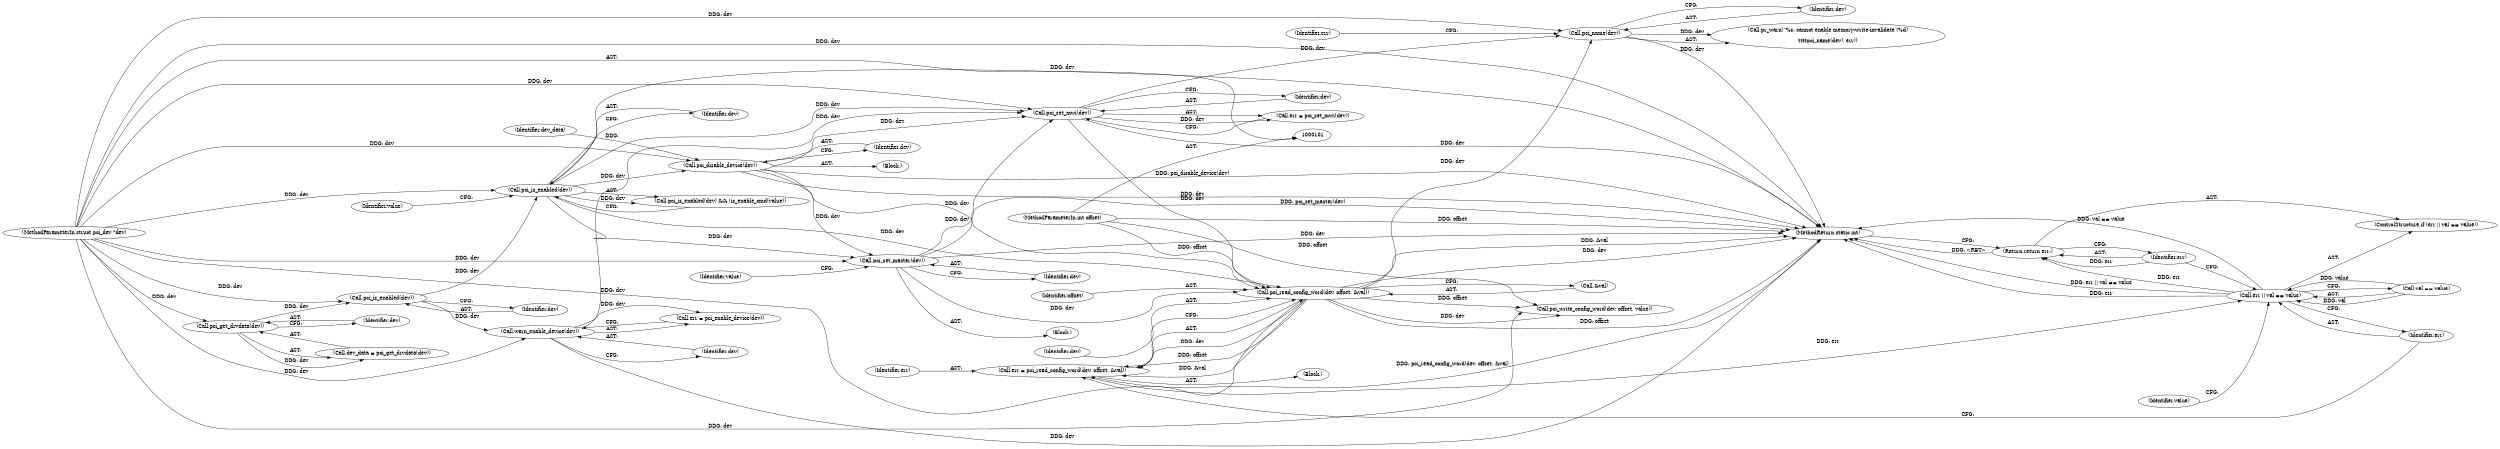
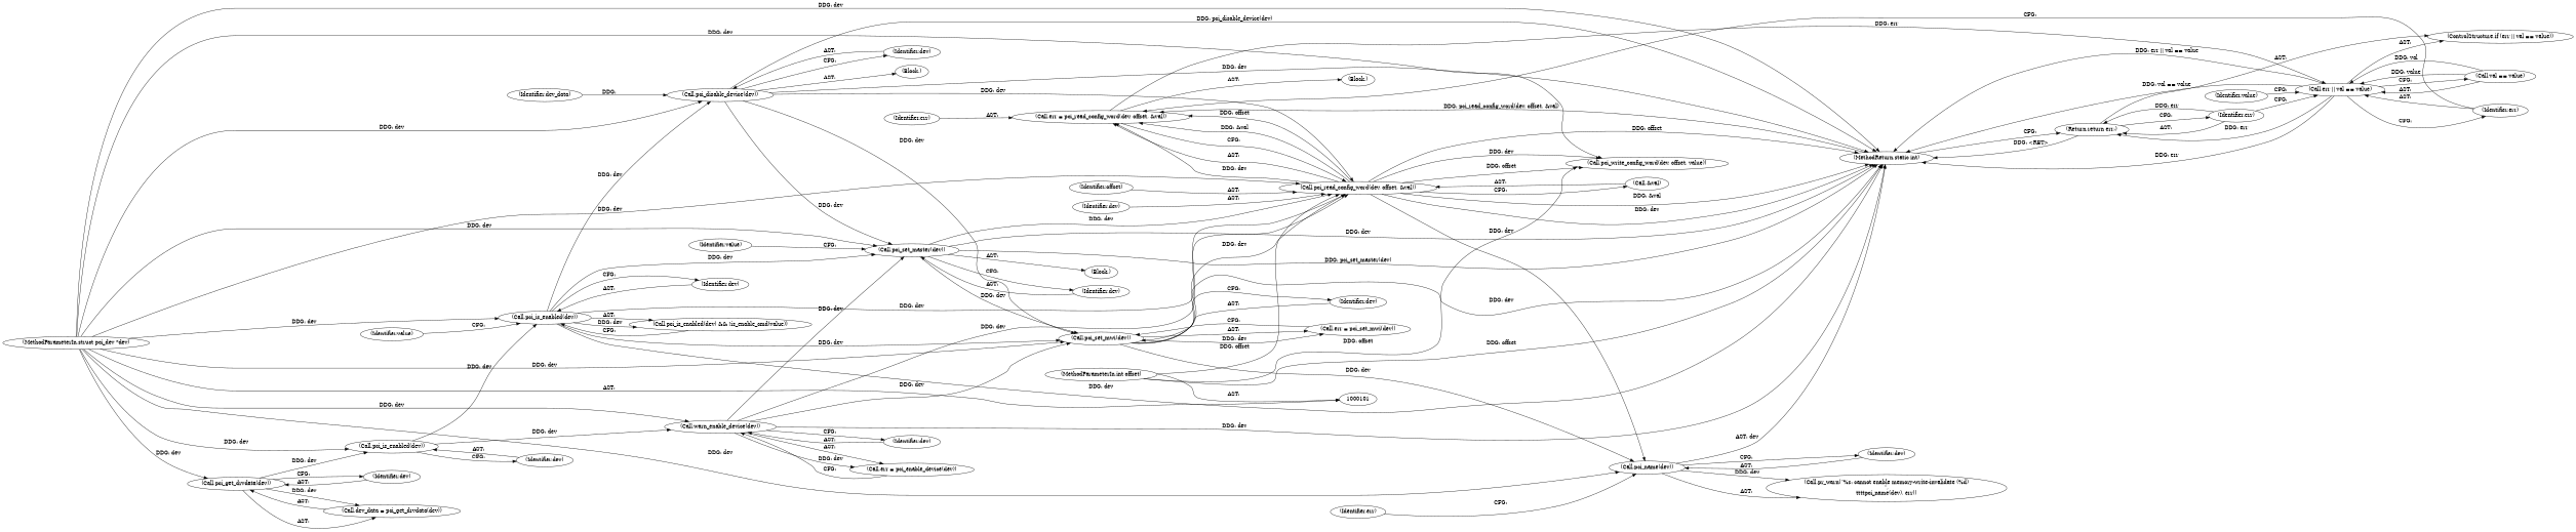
  digraph {
    rankdir=LR
    n1 [label="(Call,err = pci_read_config_word(dev, offset, &val))"]
    n2 [label="(Call,pci_read_config_word(dev, offset, &val))"]
    n3 [label="(Call,err || val == value)"]
    n4 [label="(Block,)"]
    n5 [label="(MethodReturn,static int)"]
    n6 [label="(Call,&val)"]
    n7 [label="(Call,pci_write_config_word(dev, offset, value))"]
    n8 [label="(Call,pci_name(dev))"]
    n9 [label="(Return,return err;)"]
    n10 [label="(ControlStructure,if (err || val == value))"]
    n11 [label="(Identifier,err)"]
    n12 [label="(Call,val == value)"]
    n13 [label="(Call,pci_set_master(dev))"]
    n14 [label="(Call,pci_set_mwi(dev))"]
    n15 [label="(Identifier,dev)"]
    n16 [label="(Block,)"]
    n17 [label="(Identifier,dev)"]
    n18 [label="(Call,err = pci_set_mwi(dev))"]
    n19 [label="(Call,pci_disable_device(dev))"]
    n20 [label="(Block,)"]
    n21 [label="(Identifier,dev)"]
    n22 [label="(Call,pci_is_enabled(dev))"]
    n23 [label="(Identifier,dev)"]
    n24 [label="(Call,pci_is_enabled(dev) && !is_enable_cmd(value))"]
    n25 [label="(Call,pci_is_enabled(dev))"]
    n26 [label="(Call,warn_enable_device(dev))"]
    n27 [label="(Identifier,dev)"]
    n28 [label="(Identifier,dev)"]
    n29 [label="(Call,err = pci_enable_device(dev))"]
    n30 [label="(Call,pci_get_drvdata(dev))"]
    n31 [label="(Identifier,dev)"]
    n32 [label="(Call,dev_data = pci_get_drvdata(dev))"]
    n33 [label="(MethodParameterIn,struct pci_dev *dev)"]
    1000101
    n35 [label="(Call,pr_warn(\"%s: cannot enable memory-write-invalidate (%d)\n\",\n\t\t\t\tpci_name(dev), err))"]
    n36 [label="(Identifier,dev)"]
    n37 [label="(MethodParameterIn,int offset)"]
    n38 [label="(Identifier,err)"]
    n39 [label="(Identifier,value)"]
    n40 [label="(Identifier,offset)"]
    n41 [label="(Identifier,dev_data)"]
    n42 [label="(Identifier,value)"]
    n43 [label="(Identifier,value)"]
    n44 [label="(Identifier,err)"]
    n45 [label="(Identifier,err)"]
    n46 [label="(Identifier,dev)"]
    n1 -> n2 [label="CFG: "]
    n1 -> n3 [label="DDG: err"]
    n1 -> n4 [label="AST: "]
    n2 -> n1 [label="AST: "]
    n2 -> n1 [label="DDG: dev"]
    n2 -> n1 [label="DDG: offset"]
    n2 -> n1 [label="DDG: &val"]
    n2 -> n5 [label="DDG: &val"]
    n2 -> n5 [label="DDG: dev"]
    n2 -> n5 [label="DDG: offset"]
    n2 -> n6 [label="CFG: "]
    n2 -> n7 [label="DDG: dev"]
    n2 -> n7 [label="DDG: offset"]
    n2 -> n8 [label="DDG: dev"]
    n3 -> n5 [label="DDG: err || val == value"]
    n3 -> n5 [label="DDG: err"]
    n3 -> n5 [label="DDG: val == value"]
    n3 -> n9 [label="DDG: err"]
    n3 -> n10 [label="AST: "]
    n3 -> n11 [label="CFG: "]
    n3 -> n12 [label="CFG: "]
    n5 -> n1 [label="DDG: pci_read_config_word(dev, offset, &val)"]
    n5 -> n9 [label="CFG: "]
    n6 -> n2 [label="AST: "]
-   n8 -> n5 [label="DDG: dev"]
+   n8 -> n5 [label="AST: dev"]
    n8 -> n35 [label="AST: "]
    n8 -> n35 [label="DDG: dev"]
    n8 -> n36 [label="CFG: "]
    n9 -> n5 [label="DDG: <RET>"]
    n9 -> n10 [label="AST: "]
    n9 -> n38 [label="CFG: "]
    n11 -> n1 [label="CFG: "]
    n11 -> n3 [label="AST: "]
    n12 -> n3 [label="AST: "]
    n12 -> n3 [label="DDG: val"]
    n12 -> n3 [label="DDG: value"]
    n13 -> n2 [label="DDG: dev"]
    n13 -> n5 [label="DDG: dev"]
    n13 -> n5 [label="DDG: pci_set_master(dev)"]
    n13 -> n14 [label="DDG: dev"]
    n13 -> n15 [label="CFG: "]
    n13 -> n16 [label="AST: "]
    n14 -> n2 [label="DDG: dev"]
    n14 -> n5 [label="DDG: dev"]
    n14 -> n8 [label="DDG: dev"]
    n14 -> n17 [label="CFG: "]
    n14 -> n18 [label="AST: "]
    n14 -> n18 [label="DDG: dev"]
    n15 -> n13 [label="AST: "]
    n17 -> n14 [label="AST: "]
    n18 -> n14 [label="CFG: "]
    n19 -> n2 [label="DDG: dev"]
    n19 -> n5 [label="DDG: dev"]
    n19 -> n5 [label="DDG: pci_disable_device(dev)"]
    n19 -> n13 [label="DDG: dev"]
    n19 -> n14 [label="DDG: dev"]
    n19 -> n20 [label="AST: "]
    n19 -> n21 [label="CFG: "]
    n21 -> n19 [label="AST: "]
    n22 -> n2 [label="DDG: dev"]
    n22 -> n5 [label="DDG: dev"]
    n22 -> n13 [label="DDG: dev"]
    n22 -> n14 [label="DDG: dev"]
    n22 -> n19 [label="DDG: dev"]
    n22 -> n23 [label="CFG: "]
    n22 -> n24 [label="AST: "]
    n22 -> n24 [label="DDG: dev"]
    n23 -> n22 [label="AST: "]
    n24 -> n22 [label="CFG: "]
    n25 -> n22 [label="DDG: dev"]
    n25 -> n26 [label="DDG: dev"]
    n25 -> n27 [label="CFG: "]
+   n26 -> n2 [label="DDG: dev"]
    n26 -> n5 [label="DDG: dev"]
+   n26 -> n13 [label="DDG: dev"]
    n26 -> n14 [label="DDG: dev"]
    n26 -> n28 [label="CFG: "]
    n26 -> n29 [label="AST: "]
    n26 -> n29 [label="DDG: dev"]
    n27 -> n25 [label="AST: "]
    n28 -> n26 [label="AST: "]
    n29 -> n26 [label="CFG: "]
    n30 -> n25 [label="DDG: dev"]
    n30 -> n31 [label="CFG: "]
    n30 -> n32 [label="AST: "]
    n30 -> n32 [label="DDG: dev"]
    n31 -> n30 [label="AST: "]
    n32 -> n30 [label="AST: "]
    n33 -> n2 [label="DDG: dev"]
    n33 -> n5 [label="DDG: dev"]
    n33 -> n7 [label="DDG: dev"]
    n33 -> n8 [label="DDG: dev"]
    n33 -> n13 [label="DDG: dev"]
    n33 -> n14 [label="DDG: dev"]
    n33 -> n19 [label="DDG: dev"]
    n33 -> n22 [label="DDG: dev"]
    n33 -> n25 [label="DDG: dev"]
    n33 -> n26 [label="DDG: dev"]
    n33 -> n30 [label="DDG: dev"]
    n33 -> 1000101 [label="AST: "]
    n36 -> n8 [label="AST: "]
    n37 -> n2 [label="DDG: offset"]
    n37 -> n5 [label="DDG: offset"]
    n37 -> n7 [label="DDG: offset"]
    n37 -> 1000101 [label="AST: "]
    n38 -> n3 [label="CFG: "]
    n38 -> n9 [label="AST: "]
    n38 -> n9 [label="DDG: err"]
    n39 -> n3 [label="CFG: "]
    n40 -> n2 [label="AST: "]
    n41 -> n19 [label="DDG: "]
    n42 -> n13 [label="CFG: "]
    n43 -> n22 [label="CFG: "]
    n44 -> n1 [label="AST: "]
    n45 -> n8 [label="CFG: "]
    n46 -> n2 [label="AST: "]
  }
